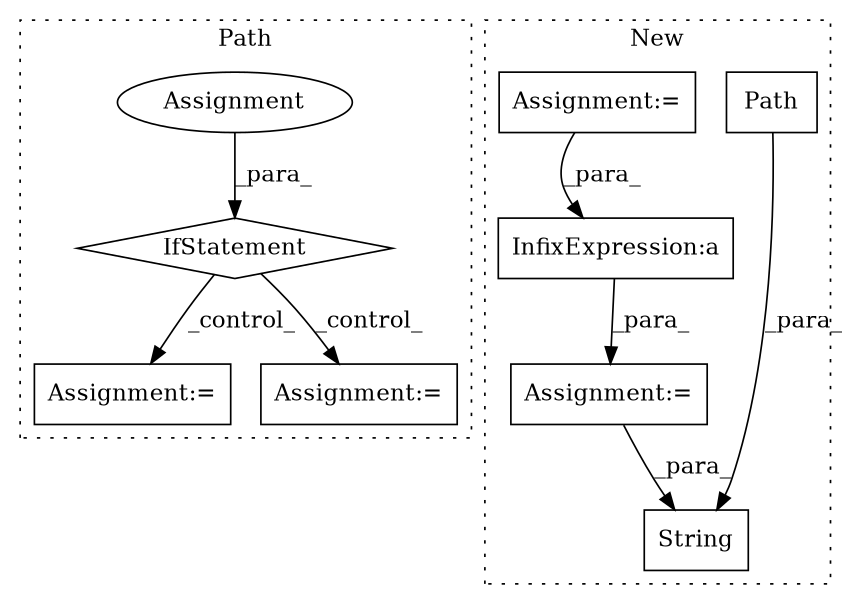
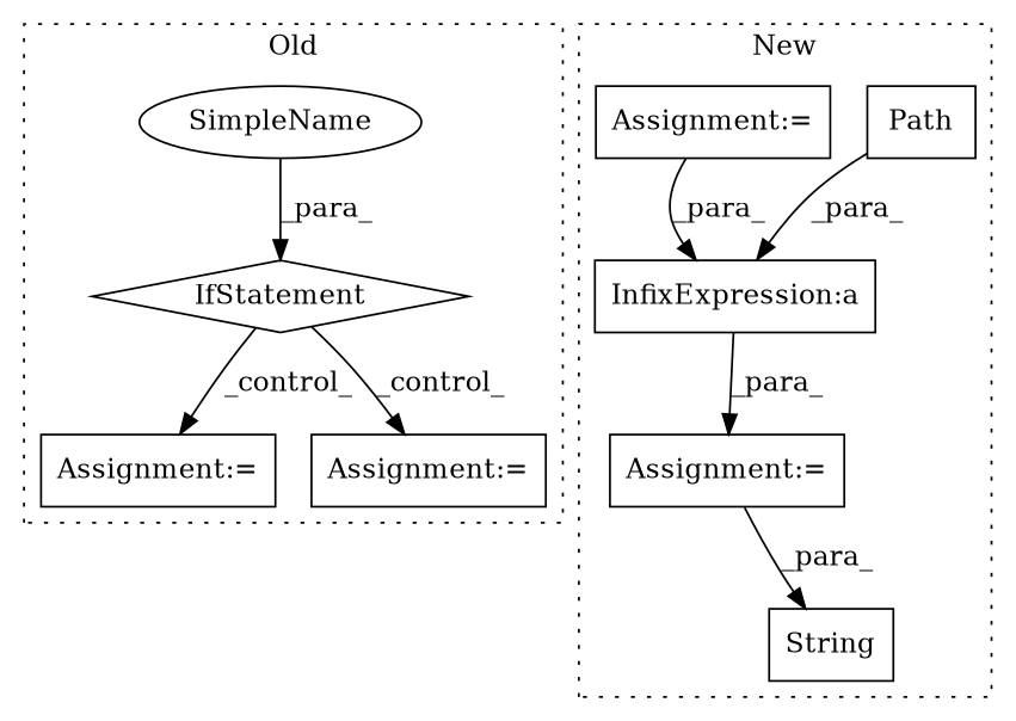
  digraph {
    node [a=7 l=1 shape=box]
    n1 [a=25 l="4,2" label=IfStatement s="13350,13403" shape=diamond]
    n2 [label="Assignment:=" s=13717]
-   n3 [a=42 label=Assignment shape=ellipse l=""]
+   n3 [a=42 label=SimpleName shape=ellipse l=""]
    n4 [label="Assignment:=" s=13825]
    n5 [a=32 l="5,1" label=Path s="11443,11450"]
    n6 [l=14 label="Assignment:=" s=11428]
    n7 [a=27 l=3 label="InfixExpression:a" s=11451]
    n8 [a=32 l="7,1" label=String s="11619,11630"]
    n9 [label="Assignment:=" s=11192]
    subgraph cluster_1 {
-     label=Path
+     label=Old
      style=dotted
      n1
      n2
      n3
      n4
    }
    subgraph cluster_2 {
      label=New
      style=dotted
      n5
      n6
      n7
      n8
      n9
    }
    n1 -> n2 [label=_control_]
    n1 -> n4 [label=_control_]
    n3 -> n1 [label=_para_]
-   n5 -> n8 [label=_para_]
+   n5 -> n7 [label=_para_]
    n6 -> n8 [label=_para_]
    n7 -> n6 [label=_para_]
    n9 -> n7 [label=_para_]
  }
